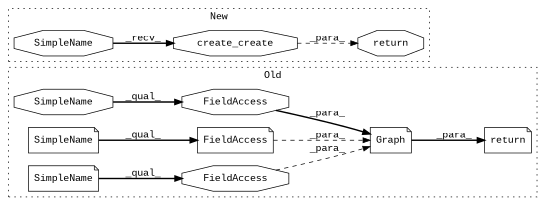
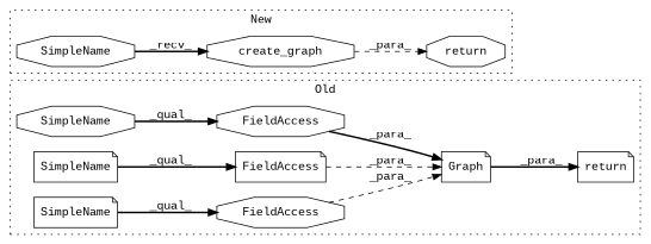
  digraph {
    rankdir=LR
    fontname="Liberation Mono"
    node [a=42 l=5 s=24742 shape=octagon fontname="Liberation Mono"]
    edge [style=bold fontname="Liberation Mono"]
    n1 [a=32 l="6,1" label="Graph" s="24691,24758" shape=note]
    n2 [a=22 l=16 label=FieldAccess]
    n3 [a=22 l=13 label=FieldAccess s=24728]
    n4 [a=22 l=12 label=FieldAccess s=24715 shape=note]
    n5 [a=41 l=7 label=return s=24684 shape=note]
    n6 [label=SimpleName]
    n7 [label=SimpleName s=24715 shape=note]
    n8 [label=SimpleName s=24728 shape=note]
-   n9 [a=32 l="13,1" label=create_create s="24604,24634"]
+   n9 [a=32 l="13,1" label=create_graph s="24604,24634"]
    n10 [a=41 l=7 label=return s=24591]
    n11 [label=SimpleName s=24598]
    subgraph cluster_1 {
      label=Old
      style=dotted
      n1
      n2
      n3
      n4
      n5
      n6
      n7
      n8
    }
    subgraph cluster_2 {
      label=New
      style=dotted
      n9
      n10
      n11
    }
    n1 -> n5 [label=_para_]
    n2 -> n1 [label=_para_]
    n3 -> n1 [label=_para_ style=dashed]
    n4 -> n1 [label=_para_ style=dashed]
    n6 -> n2 [label=_qual_]
    n7 -> n4 [label=_qual_]
    n8 -> n3 [label=_qual_]
    n9 -> n10 [label=_para_ style=dashed]
    n11 -> n9 [label=_recv_]
  }
